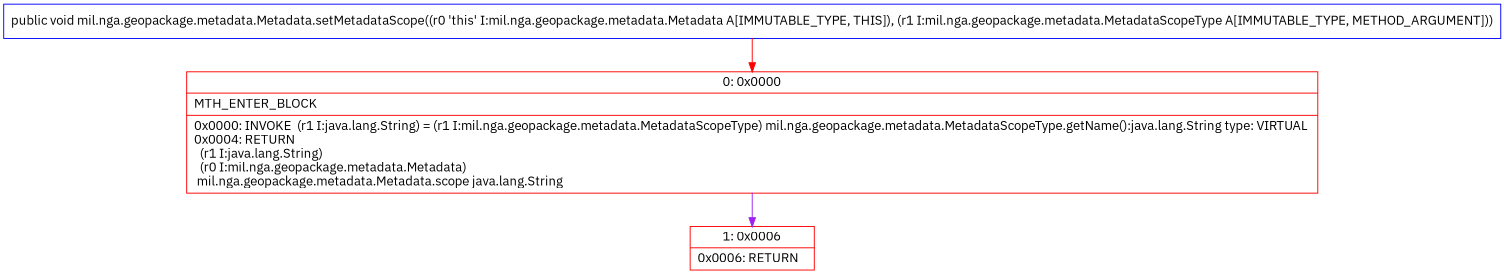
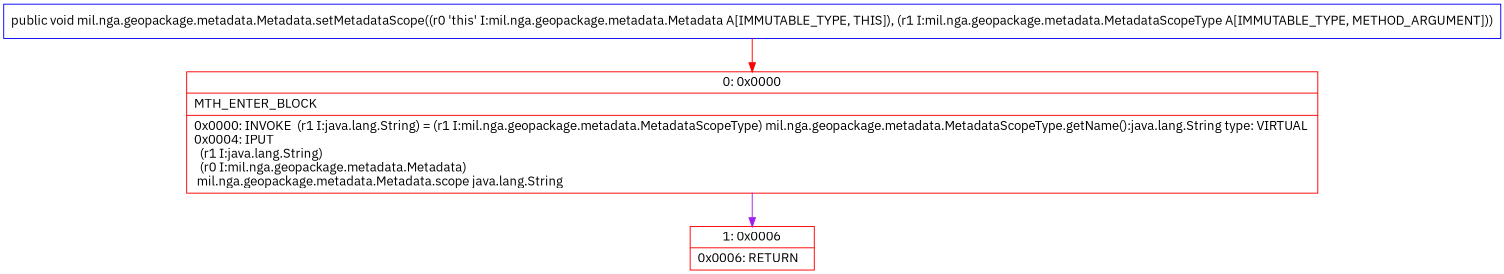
  digraph {
    fontname="IBM Plex Sans"
    node [shape=record color=red fontname="IBM Plex Sans"]
    edge [fontname="IBM Plex Sans"]
-   n1 [label="{0\:\ 0x0000|MTH_ENTER_BLOCK\l|0x0000: INVOKE  (r1 I:java.lang.String) = (r1 I:mil.nga.geopackage.metadata.MetadataScopeType) mil.nga.geopackage.metadata.MetadataScopeType.getName():java.lang.String type: VIRTUAL \l0x0004: RETURN  \l  (r1 I:java.lang.String)\l  (r0 I:mil.nga.geopackage.metadata.Metadata)\l mil.nga.geopackage.metadata.Metadata.scope java.lang.String \l}"]
+   n1 [label="{0\:\ 0x0000|MTH_ENTER_BLOCK\l|0x0000: INVOKE  (r1 I:java.lang.String) = (r1 I:mil.nga.geopackage.metadata.MetadataScopeType) mil.nga.geopackage.metadata.MetadataScopeType.getName():java.lang.String type: VIRTUAL \l0x0004: IPUT  \l  (r1 I:java.lang.String)\l  (r0 I:mil.nga.geopackage.metadata.Metadata)\l mil.nga.geopackage.metadata.Metadata.scope java.lang.String \l}"]
    n2 [label="{1\:\ 0x0006|0x0006: RETURN   \l}"]
    n3 [label="{public void mil.nga.geopackage.metadata.Metadata.setMetadataScope((r0 'this' I:mil.nga.geopackage.metadata.Metadata A[IMMUTABLE_TYPE, THIS]), (r1 I:mil.nga.geopackage.metadata.MetadataScopeType A[IMMUTABLE_TYPE, METHOD_ARGUMENT])) }" color=blue]
    n1 -> n2 [color=purple]
    n3 -> n1 [color=red]
  }
